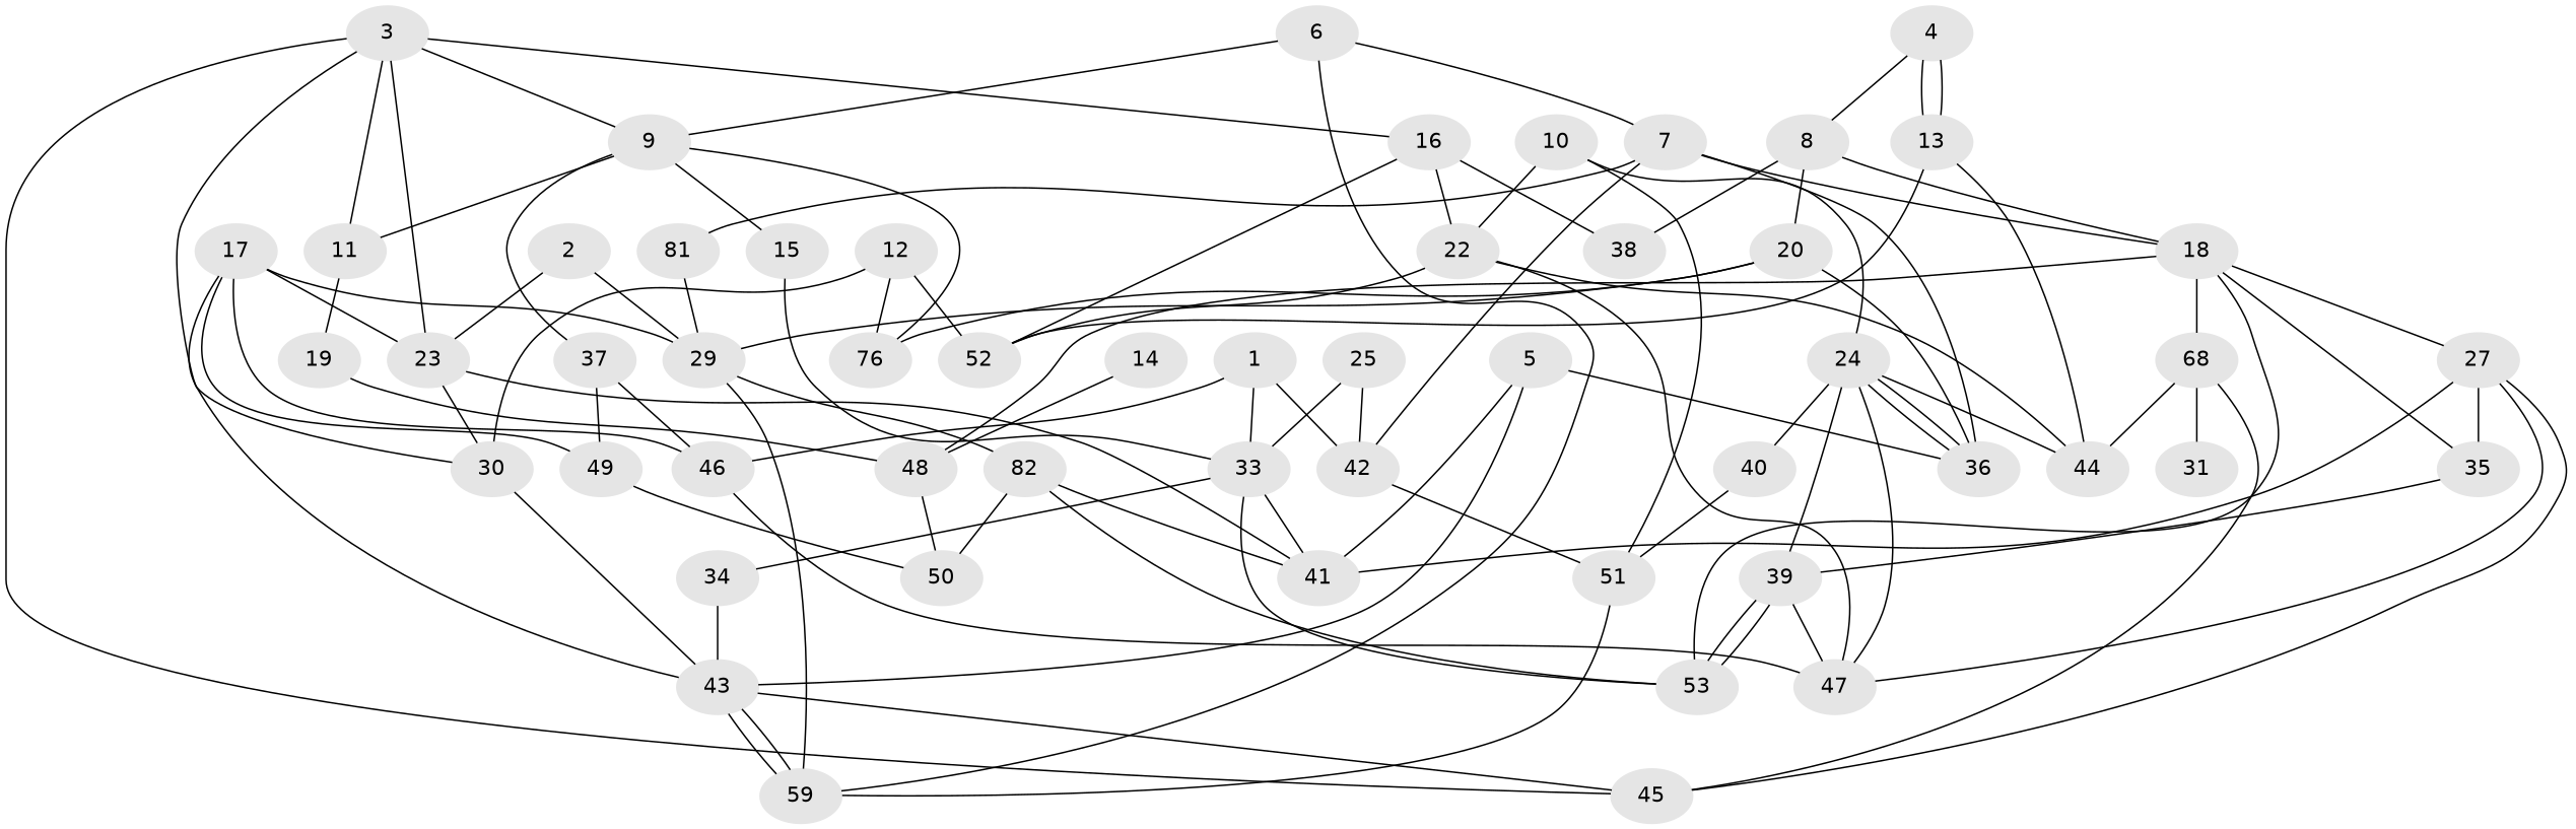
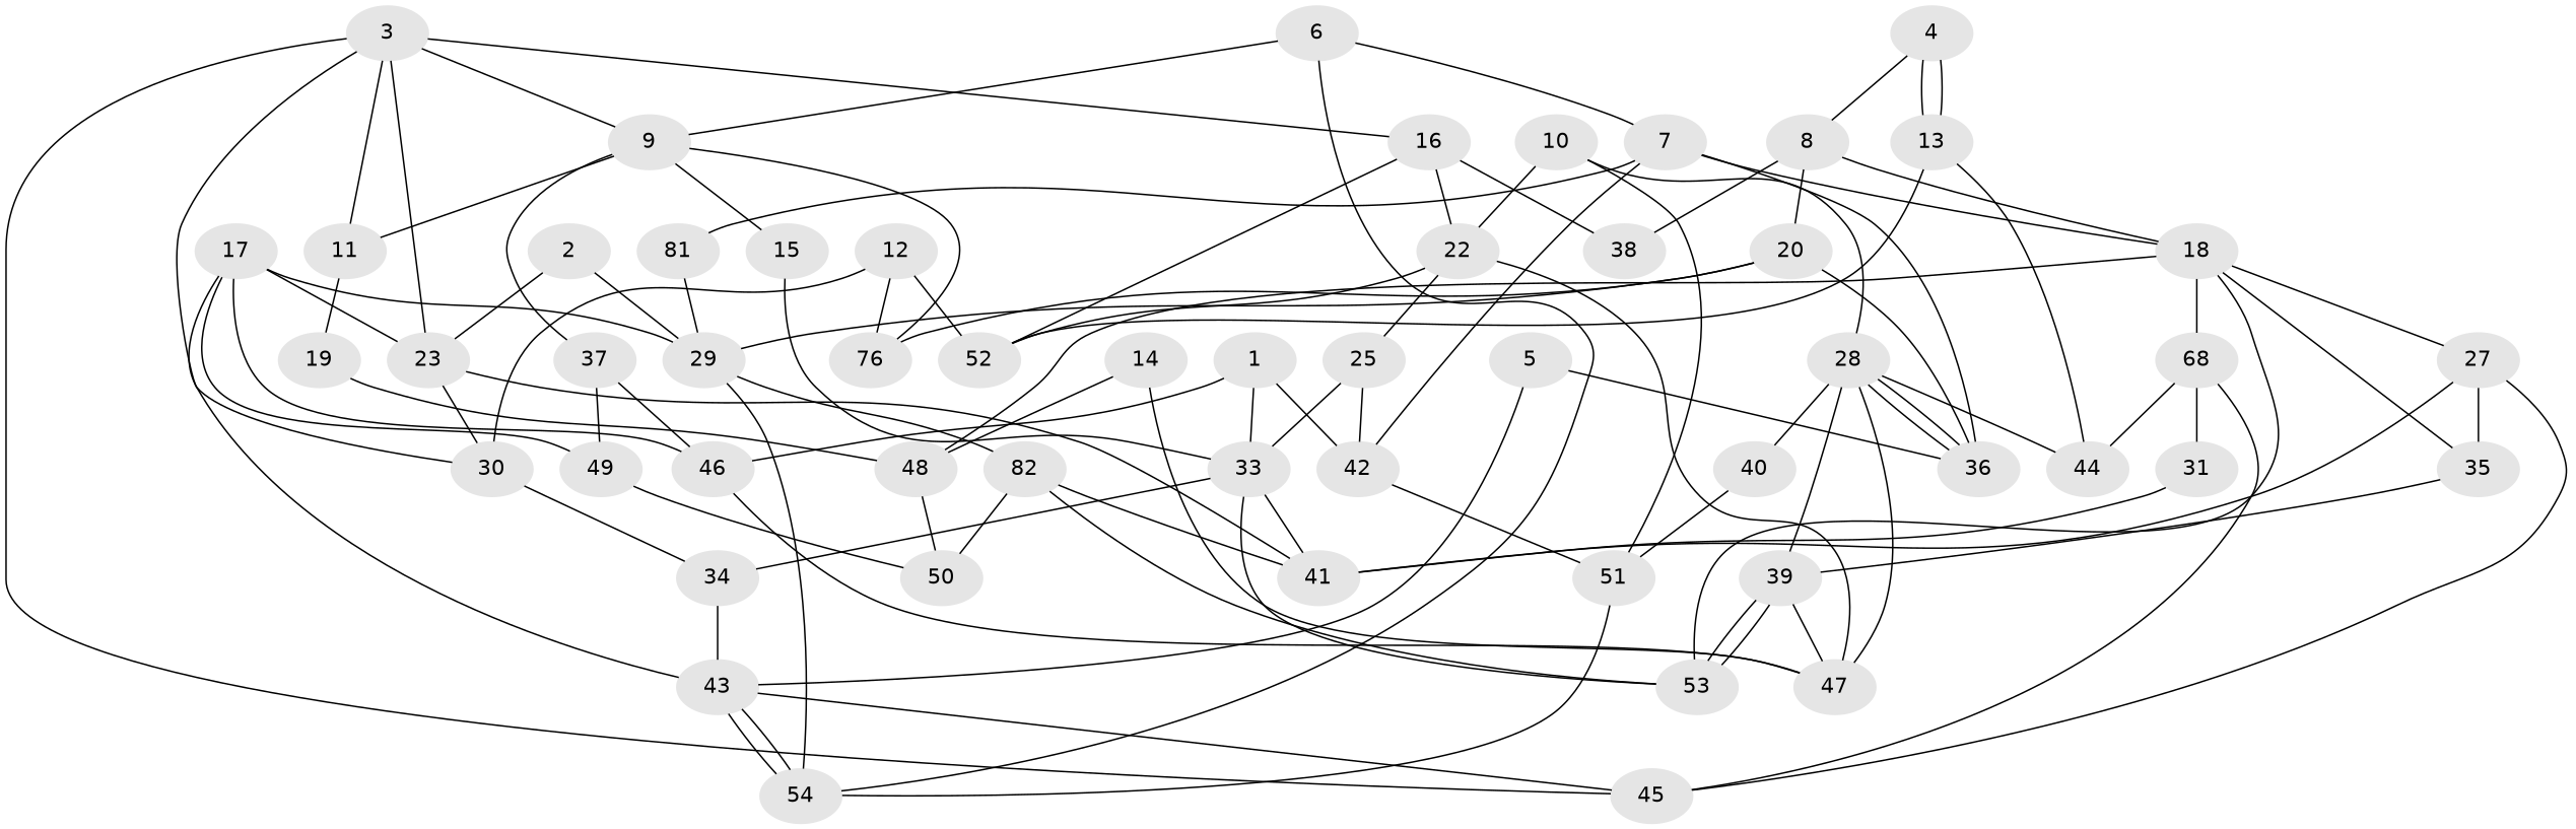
  graph {
    fontname="DejaVu Sans"
    node [color=gray90 fontname="DejaVu Sans" style=filled]
    edge [fontname="DejaVu Sans"]
    1
    33
    42
    46
    53
    41
    34
    51
    47
    2
    23
    29
    30
-   54 [label=59]
+   54
    n15 [label=82]
    3
    9
    11
    16
    45
    15
    n22 [label=76]
    37
    19
    38
    22
    52
    4
    8
    13
    18
    20
    44
    5
    36
    43
    31
    6
    7
    n40 [label=81]
    48
    27
    n43 [label=68]
    35
    49
    10
-   24
+   24 [label=28]
    25
    39
    40
    12
    14
    50
    17
    1 -- 33
    1 -- 42
    1 -- 46
    33 -- 53
    33 -- 41
    33 -- 34
    42 -- 51
    46 -- 47
    34 -- 43
    51 -- 54
    2 -- 23
    2 -- 29
    23 -- 41
    23 -- 30
    29 -- 54
    29 -- n15
-   30 -- 43
+   30 -- 34
    n15 -- 53
    n15 -- 41
    n15 -- 50
    3 -- 23
    3 -- 30
    3 -- 9
    3 -- 11
    3 -- 16
    3 -- 45
    9 -- 11
    9 -- 15
    9 -- n22
    9 -- 37
    11 -- 19
    16 -- 38
    16 -- 22
    16 -- 52
    15 -- 33
    37 -- 46
    37 -- 49
    19 -- 48
    22 -- 47
    22 -- 52
-   22 -- 44
+   22 -- 25
    4 -- 8
    4 -- 13
    4 -- 13
    8 -- 38
    8 -- 18
    8 -- 20
    13 -- 52
    13 -- 44
    18 -- 53
    18 -- 48
    18 -- 27
    18 -- n43
    18 -- 35
    20 -- 29
    20 -- n22
    20 -- 36
    5 -- 36
    5 -- 43
    43 -- 54
    43 -- 54
    43 -- 45
-   5 -- 41
+   31 -- 41
    6 -- 54
    6 -- 9
    6 -- 7
    7 -- 42
    7 -- 18
    7 -- 36
    7 -- n40
    n40 -- 29
    48 -- 50
    27 -- 41
    27 -- 45
    27 -- 35
    n43 -- 45
    n43 -- 44
    n43 -- 31
    35 -- 39
    49 -- 50
    10 -- 51
    10 -- 22
    10 -- 24
    24 -- 47
    24 -- 44
    24 -- 36
    24 -- 36
    24 -- 39
    24 -- 40
    25 -- 33
    25 -- 42
    39 -- 53
    39 -- 53
    39 -- 47
    40 -- 51
    12 -- 30
    12 -- n22
    12 -- 52
-   27 -- 47
+   14 -- 47
    14 -- 48
    17 -- 46
    17 -- 23
    17 -- 29
    17 -- 43
    17 -- 49
  }
